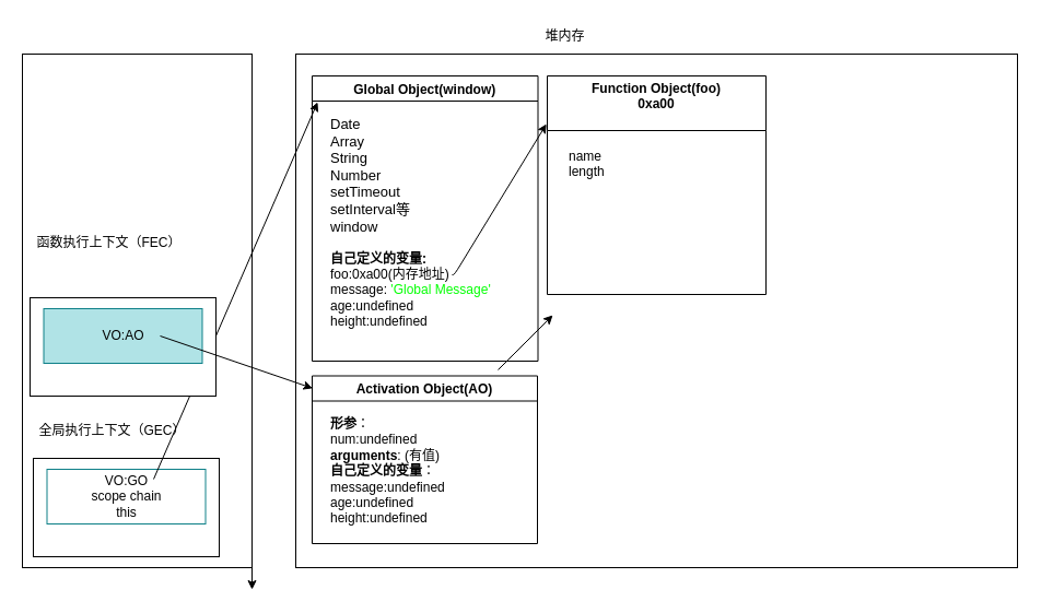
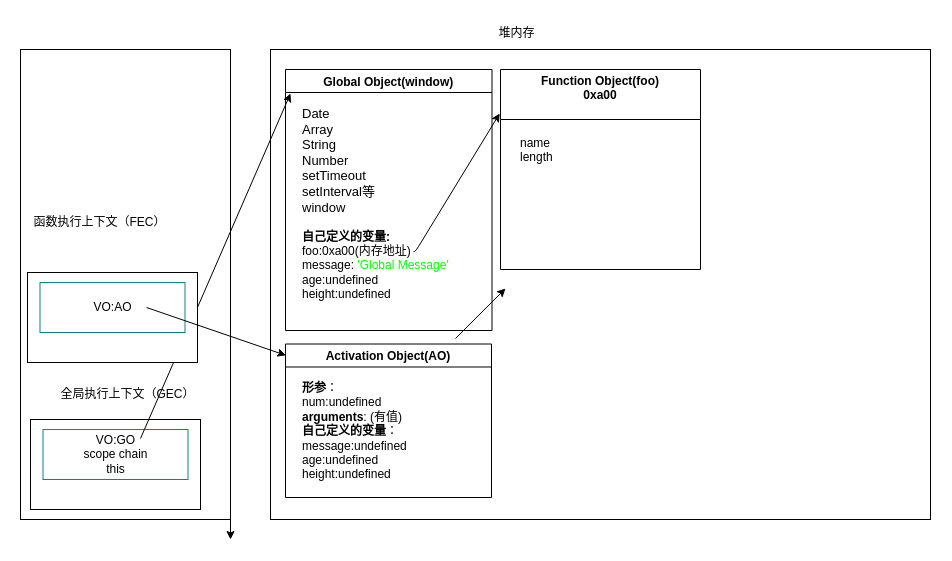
  <mxCell id="0" />
  <mxCell id="1" parent="0" />
  <mxCell id="2" style="edgeStyle=none;html=1;exitX=1;exitY=1;exitDx=0;exitDy=0;fontColor=#000000;" parent="1" source="3" edge="1"><mxGeometry relative="1" as="geometry"><mxPoint x="230" y="539" as="targetPoint" /></mxGeometry></mxCell>
  <mxCell id="3" value="" style="rounded=0;whiteSpace=wrap;html=1;fillColor=#FFFFFF;strokeColor=#000000;" parent="1" vertex="1"><mxGeometry x="20" y="49" width="210" height="470" as="geometry" /></mxCell>
  <mxCell id="4" value="" style="rounded=0;whiteSpace=wrap;html=1;strokeColor=#000000;fillColor=#FFFFFF;" parent="1" vertex="1"><mxGeometry x="270" y="49" width="660" height="470" as="geometry" /></mxCell>
  <mxCell id="5" value="" style="rounded=0;whiteSpace=wrap;html=1;strokeColor=#000000;fontColor=#000000;fillColor=#FFFFFF;" parent="1" vertex="1"><mxGeometry x="30" y="419" width="170" height="90" as="geometry" /></mxCell>
- <mxCell id="6" value="全局执行上下文（GEC）" style="text;html=1;strokeColor=none;fillColor=none;align=center;verticalAlign=middle;whiteSpace=wrap;rounded=0;fontColor=#000000;" parent="1" vertex="1"><mxGeometry x="30" y="379" width="145" height="30" as="geometry" /></mxCell>
+ <mxCell id="6" value="全局执行上下文（GEC）" style="text;html=1;strokeColor=none;fillColor=none;align=center;verticalAlign=middle;whiteSpace=wrap;rounded=0;fontColor=#000000;" parent="1" vertex="1"><mxGeometry x="55" y="379" width="145" height="30" as="geometry" /></mxCell>
  <mxCell id="7" value="VO:GO&lt;br&gt;scope chain&lt;br&gt;this" style="rounded=0;whiteSpace=wrap;html=1;strokeColor=#0e8088;fillColor=#ffffff;fontColor=#000000;" parent="1" vertex="1"><mxGeometry x="42.5" y="429" width="145" height="50" as="geometry" /></mxCell>
  <mxCell id="8" value="Function Object(foo)&#10;0xa00&#10;" style="swimlane;strokeColor=#000000;fontColor=#000000;fillColor=#FFFFFF;startSize=50;" parent="1" vertex="1"><mxGeometry x="500" y="69" width="200" height="200" as="geometry" /></mxCell>
  <mxCell id="9" value="name&amp;nbsp;&lt;br&gt;length" style="text;html=1;strokeColor=none;fillColor=none;align=left;verticalAlign=top;whiteSpace=wrap;rounded=0;fontColor=#000000;" parent="1" vertex="1"><mxGeometry x="517.5" y="129" width="165" height="130" as="geometry" /></mxCell>
  <mxCell id="10" value="" style="endArrow=classic;html=1;fontColor=#000000;entryX=-0.004;entryY=0.22;entryDx=0;entryDy=0;strokeColor=#000000;entryPerimeter=0;" parent="1" target="8" edge="1"><mxGeometry width="50" height="50" relative="1" as="geometry"><mxPoint x="413" y="251" as="sourcePoint" /><mxPoint x="484" y="112" as="targetPoint" /><Array as="points"><mxPoint x="415" y="251" /></Array></mxGeometry></mxCell>
  <mxCell id="11" value="" style="endArrow=classic;html=1;strokeColor=#000000;fontColor=#00FF00;fillColor=default;" parent="1" edge="1"><mxGeometry width="50" height="50" relative="1" as="geometry"><mxPoint x="140" y="438" as="sourcePoint" /><mxPoint x="290" y="93" as="targetPoint" /></mxGeometry></mxCell>
  <mxCell id="12" value="" style="rounded=0;whiteSpace=wrap;html=1;strokeColor=#000000;fontColor=#000000;fillColor=#FFFFFF;" parent="1" vertex="1"><mxGeometry x="27" y="272" width="170" height="90" as="geometry" /></mxCell>
  <mxCell id="13" value="函数执行上下文（FEC）" style="text;html=1;strokeColor=none;fillColor=none;align=center;verticalAlign=middle;whiteSpace=wrap;rounded=0;fontColor=#000000;" parent="1" vertex="1"><mxGeometry x="27" y="207" width="145" height="30" as="geometry" /></mxCell>
- <mxCell id="14" value="VO:AO" style="rounded=0;whiteSpace=wrap;html=1;strokeColor=#0e8088;fillColor=#b0e3e6;fontColor=#000000;" parent="1" vertex="1"><mxGeometry x="39.5" y="282" width="145" height="50" as="geometry" /></mxCell>
+ <mxCell id="14" value="VO:AO" style="rounded=0;whiteSpace=wrap;html=1;strokeColor=#0e8088;fillColor=#ffffff;fontColor=#000000;" parent="1" vertex="1"><mxGeometry x="39.5" y="282" width="145" height="50" as="geometry" /></mxCell>
  <mxCell id="15" value="Activation Object(AO)" style="swimlane;strokeColor=#000000;fontColor=#000000;fillColor=#FFFFFF;" parent="1" vertex="1"><mxGeometry x="285" y="343.5" width="206" height="153.5" as="geometry" /></mxCell>
  <mxCell id="16" value="&lt;b&gt;形参&lt;/b&gt;：&lt;br&gt;num:undefined&lt;br&gt;&lt;b&gt;arguments&lt;/b&gt;: (有值)&lt;br&gt;&lt;b&gt;自己定义的变量&lt;/b&gt;：&lt;br&gt;message:undefined&lt;br&gt;age:undefined&lt;br&gt;height:undefined" style="text;html=1;strokeColor=none;fillColor=none;align=left;verticalAlign=top;whiteSpace=wrap;rounded=0;fontColor=#000000;" parent="15" vertex="1"><mxGeometry x="15" y="30" width="177" height="158" as="geometry" /></mxCell>
  <mxCell id="17" value="" style="endArrow=classic;html=1;" parent="1" edge="1"><mxGeometry width="50" height="50" relative="1" as="geometry"><mxPoint x="455" y="338" as="sourcePoint" /><mxPoint x="505" y="288" as="targetPoint" /></mxGeometry></mxCell>
  <mxCell id="18" value="" style="endArrow=classic;html=1;entryX=0.002;entryY=0.074;entryDx=0;entryDy=0;entryPerimeter=0;strokeColor=#000000;" parent="1" target="15" edge="1"><mxGeometry width="50" height="50" relative="1" as="geometry"><mxPoint x="146" y="307" as="sourcePoint" /><mxPoint x="505" y="288" as="targetPoint" /><Array as="points"><mxPoint x="146" y="307" /></Array></mxGeometry></mxCell>
  <mxCell id="19" value="Global Object(window)" style="swimlane;strokeColor=#000000;fontColor=#000000;fillColor=#FFFFFF;" parent="1" vertex="1"><mxGeometry x="285" y="69" width="206.5" height="261" as="geometry" /></mxCell>
  <mxCell id="20" value="&lt;font style=&quot;font-size: 13px;&quot;&gt;Date&lt;br&gt;Array&lt;br&gt;String&lt;br&gt;Number&lt;br&gt;setTimeout&lt;br&gt;setInterval等&lt;br&gt;window&lt;/font&gt;&lt;br&gt;&lt;br&gt;&lt;b&gt;自己定义的变量:&lt;br&gt;&lt;/b&gt;foo:0xa00(内存地址)&lt;br&gt;message: &lt;font color=&quot;#00ff00&quot;&gt;'&lt;/font&gt;&lt;span style=&quot;color: rgb(0, 255, 0);&quot;&gt;Global Message&lt;/span&gt;&lt;font color=&quot;#00ff00&quot;&gt;'&lt;/font&gt;&lt;br&gt;age:undefined&lt;br&gt;height:undefined" style="text;html=1;strokeColor=none;fillColor=none;align=left;verticalAlign=top;whiteSpace=wrap;rounded=0;fontColor=#000000;" parent="19" vertex="1"><mxGeometry x="15" y="30" width="179" height="223" as="geometry" /></mxCell>
  <mxCell id="21" value="堆内存" style="text;html=1;align=center;verticalAlign=middle;resizable=0;points=[];autosize=1;strokeColor=none;fillColor=none;fontColor=#000000;" parent="1" vertex="1"><mxGeometry x="489" y="20" width="54" height="26" as="geometry" /></mxCell>
